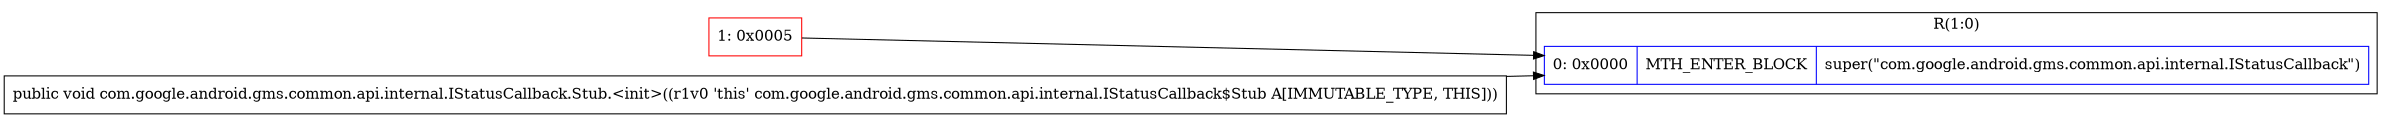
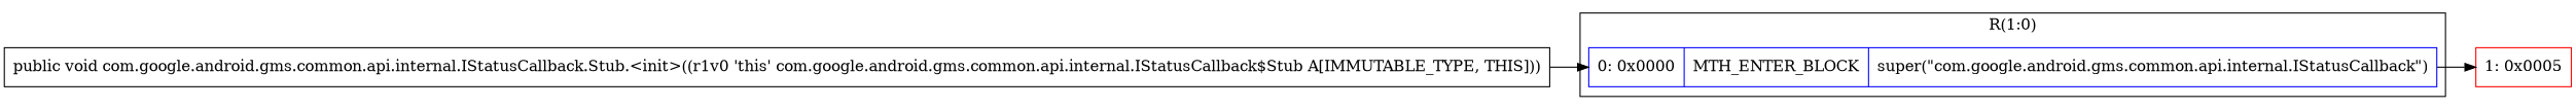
  digraph {
    rankdir=LR
    node [shape=record]
    n1 [color=blue label="{0\:\ 0x0000|MTH_ENTER_BLOCK\l|super(\"com.google.android.gms.common.api.internal.IStatusCallback\")\l}"]
    n2 [color=red label="{1\:\ 0x0005}"]
    n3 [label="{public void com.google.android.gms.common.api.internal.IStatusCallback.Stub.\<init\>((r1v0 'this' com.google.android.gms.common.api.internal.IStatusCallback$Stub A[IMMUTABLE_TYPE, THIS])) }"]
    subgraph cluster_1 {
      label="R(1:0)"
      n1
    }
-   n2 -> n1
+   n1 -> n2
    n3 -> n1
  }
